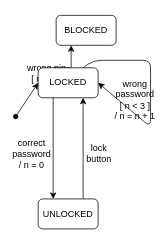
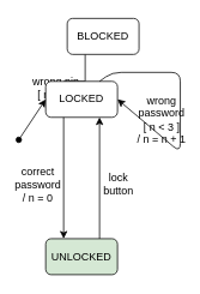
  <mxCell id="0" />
  <mxCell id="1" parent="0" />
- <mxCell id="2" style="edgeStyle=orthogonalEdgeStyle;rounded=0;orthogonalLoop=1;jettySize=auto;html=1;exitX=0.25;exitY=0;exitDx=0;exitDy=0;entryX=0.25;entryY=1;entryDx=0;entryDy=0;labelBackgroundColor=none;startArrow=none;startFill=0;" edge="1" parent="1" source="4" target="13"><mxGeometry relative="1" as="geometry" /></mxCell>
+ <mxCell id="2" style="edgeStyle=orthogonalEdgeStyle;rounded=0;orthogonalLoop=1;jettySize=auto;html=1;exitX=0.25;exitY=0;exitDx=0;exitDy=0;entryX=0.25;entryY=1;entryDx=0;entryDy=0;labelBackgroundColor=none;startArrow=none;startFill=0;endArrow=none;" edge="1" parent="1" source="4" target="13"><mxGeometry relative="1" as="geometry" /></mxCell>
  <mxCell id="3" value="&lt;div&gt;wrong pin&lt;/div&gt;&lt;div&gt;[ n = 3 ]&lt;br&gt;&lt;/div&gt;" style="text;html=1;resizable=0;points=[];align=center;verticalAlign=middle;labelBackgroundColor=none;" vertex="1" connectable="0" parent="2"><mxGeometry x="0.236" y="1" relative="1" as="geometry"><mxPoint x="-33" y="16" as="offset" /></mxGeometry></mxCell>
  <mxCell id="4" value="LOCKED" style="rounded=1;whiteSpace=wrap;html=1;labelBackgroundColor=none;" vertex="1" parent="1"><mxGeometry x="50" y="90" width="80" height="40" as="geometry" /></mxCell>
  <mxCell id="5" style="edgeStyle=orthogonalEdgeStyle;rounded=0;orthogonalLoop=1;jettySize=auto;html=1;exitX=0.75;exitY=0;exitDx=0;exitDy=0;entryX=0.75;entryY=1;entryDx=0;entryDy=0;labelBackgroundColor=none;startArrow=none;startFill=0;" edge="1" parent="1" source="7" target="4"><mxGeometry relative="1" as="geometry" /></mxCell>
  <mxCell id="6" value="&lt;div&gt;lock &lt;br&gt;&lt;/div&gt;&lt;div&gt;button&lt;/div&gt;" style="text;html=1;resizable=0;points=[];align=center;verticalAlign=middle;labelBackgroundColor=none;" vertex="1" connectable="0" parent="5"><mxGeometry x="-0.244" y="1" relative="1" as="geometry"><mxPoint x="21" y="-11" as="offset" /></mxGeometry></mxCell>
- <mxCell id="7" value="UNLOCKED" style="rounded=1;whiteSpace=wrap;html=1;labelBackgroundColor=none;" vertex="1" parent="1"><mxGeometry x="50" y="265" width="80" height="40" as="geometry" /></mxCell>
+ <mxCell id="7" value="UNLOCKED" style="rounded=1;whiteSpace=wrap;html=1;labelBackgroundColor=none;fillColor=#d5e8d4;" vertex="1" parent="1"><mxGeometry x="50" y="265" width="80" height="40" as="geometry" /></mxCell>
  <mxCell id="8" value="" style="endArrow=classic;html=1;labelBackgroundColor=none;entryX=0;entryY=0.5;entryDx=0;entryDy=0;startArrow=oval;startFill=1;" edge="1" parent="1" target="4"><mxGeometry width="50" height="50" relative="1" as="geometry"><mxPoint x="20" y="155" as="sourcePoint" /><mxPoint x="100" y="325" as="targetPoint" /></mxGeometry></mxCell>
  <mxCell id="9" value="" style="endArrow=classic;html=1;labelBackgroundColor=none;exitX=0.25;exitY=1;exitDx=0;exitDy=0;entryX=0.25;entryY=0;entryDx=0;entryDy=0;" edge="1" parent="1" source="4" target="7"><mxGeometry width="50" height="50" relative="1" as="geometry"><mxPoint x="10" y="375" as="sourcePoint" /><mxPoint x="60" y="325" as="targetPoint" /></mxGeometry></mxCell>
  <mxCell id="10" value="&lt;div&gt;correct&lt;/div&gt;&lt;div&gt;password&lt;br&gt;&lt;/div&gt;&lt;div&gt;/ n = 0&lt;br&gt;&lt;/div&gt;" style="text;html=1;resizable=0;points=[];align=center;verticalAlign=middle;labelBackgroundColor=none;" vertex="1" connectable="0" parent="9"><mxGeometry x="0.311" y="3" relative="1" as="geometry"><mxPoint x="-33" y="-14" as="offset" /></mxGeometry></mxCell>
  <mxCell id="11" value="" style="endArrow=classic;html=1;labelBackgroundColor=none;exitX=0.75;exitY=0;exitDx=0;exitDy=0;entryX=1;entryY=0.5;entryDx=0;entryDy=0;" edge="1" parent="1" source="4" target="4"><mxGeometry width="50" height="50" relative="1" as="geometry"><mxPoint x="10" y="380" as="sourcePoint" /><mxPoint x="60" y="330" as="targetPoint" /><Array as="points"><mxPoint x="124" y="80" /><mxPoint x="200" y="80" /><mxPoint x="200" y="169" /></Array></mxGeometry></mxCell>
  <mxCell id="12" value="&lt;div&gt;wrong&lt;/div&gt;&lt;div&gt;password&lt;/div&gt;&lt;div&gt;[ n &amp;lt; 3 ]&lt;/div&gt;&lt;div&gt;/ n = n + 1&lt;br&gt;&lt;/div&gt;" style="text;html=1;resizable=0;points=[];align=center;verticalAlign=middle;labelBackgroundColor=none;" vertex="1" connectable="0" parent="11"><mxGeometry x="-0.136" y="-2" relative="1" as="geometry"><mxPoint x="-20" y="28" as="offset" /></mxGeometry></mxCell>
  <mxCell id="13" value="BLOCKED" style="rounded=1;whiteSpace=wrap;html=1;labelBackgroundColor=none;" vertex="1" parent="1"><mxGeometry x="74" y="20" width="80" height="40" as="geometry" /></mxCell>
